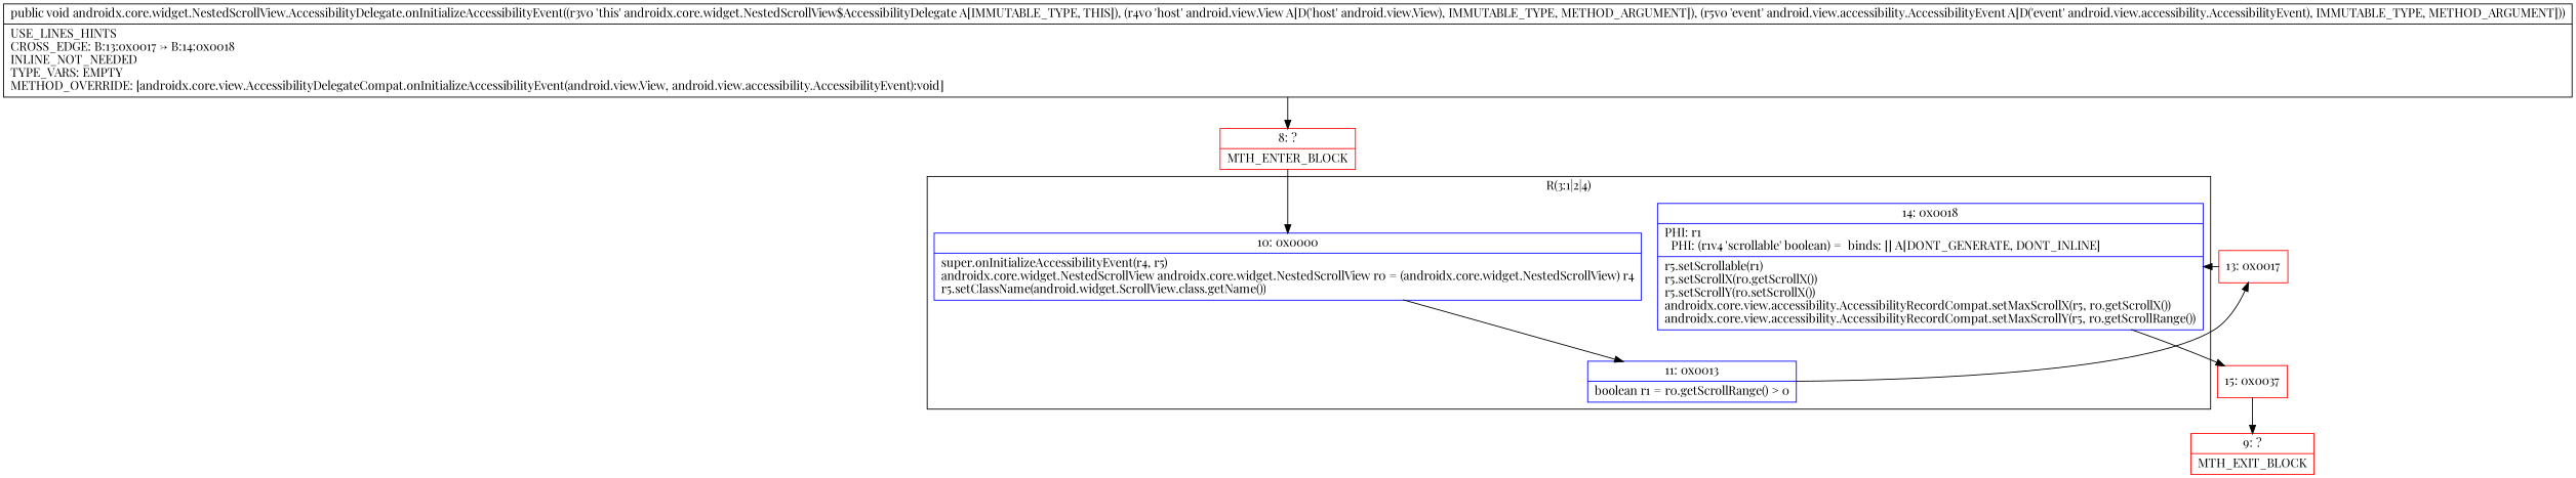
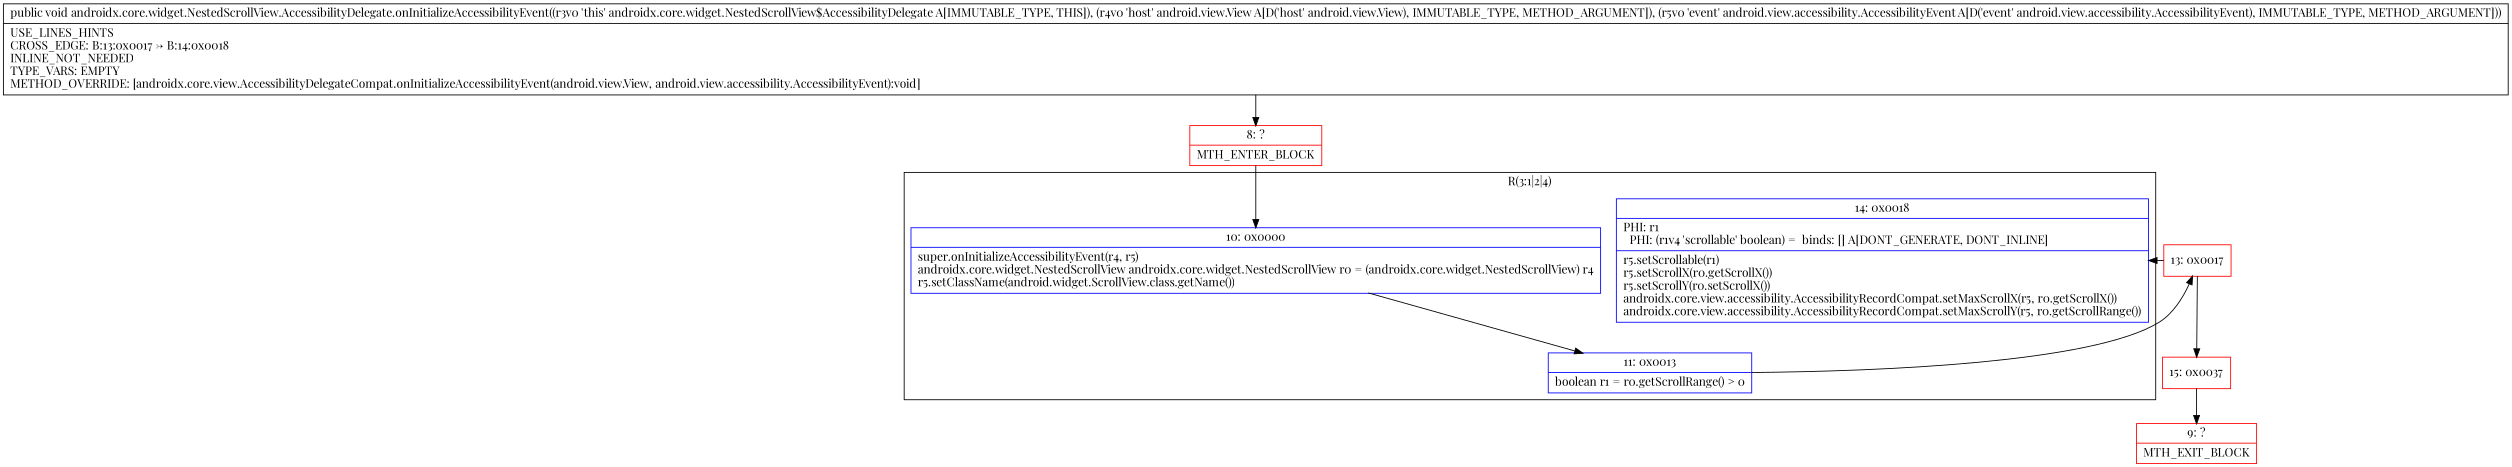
  digraph {
    fontname="Playfair Display"
    node [color=red fontname="Playfair Display" shape=record]
    edge [fontname="Playfair Display"]
    n1 [color=blue label="{10\:\ 0x0000|super.onInitializeAccessibilityEvent(r4, r5)\landroidx.core.widget.NestedScrollView androidx.core.widget.NestedScrollView r0 = (androidx.core.widget.NestedScrollView) r4\lr5.setClassName(android.widget.ScrollView.class.getName())\l}"]
    n2 [color=blue label="{11\:\ 0x0013|boolean r1 = r0.getScrollRange() \> 0\l}"]
    n3 [color=blue label="{14\:\ 0x0018|PHI: r1 \l  PHI: (r1v4 'scrollable' boolean) =  binds: [] A[DONT_GENERATE, DONT_INLINE]\l|r5.setScrollable(r1)\lr5.setScrollX(r0.getScrollX())\lr5.setScrollY(r0.setScrollX())\landroidx.core.view.accessibility.AccessibilityRecordCompat.setMaxScrollX(r5, r0.getScrollX())\landroidx.core.view.accessibility.AccessibilityRecordCompat.setMaxScrollY(r5, r0.getScrollRange())\l}"]
    n4 [label="{13\:\ 0x0017}"]
    n5 [label="{15\:\ 0x0037}"]
    n6 [label="{9\:\ ?|MTH_EXIT_BLOCK\l}"]
    n7 [label="{8\:\ ?|MTH_ENTER_BLOCK\l}"]
    n8 [label="{public void androidx.core.widget.NestedScrollView.AccessibilityDelegate.onInitializeAccessibilityEvent((r3v0 'this' androidx.core.widget.NestedScrollView$AccessibilityDelegate A[IMMUTABLE_TYPE, THIS]), (r4v0 'host' android.view.View A[D('host' android.view.View), IMMUTABLE_TYPE, METHOD_ARGUMENT]), (r5v0 'event' android.view.accessibility.AccessibilityEvent A[D('event' android.view.accessibility.AccessibilityEvent), IMMUTABLE_TYPE, METHOD_ARGUMENT]))  | USE_LINES_HINTS\lCROSS_EDGE: B:13:0x0017 \-\> B:14:0x0018\lINLINE_NOT_NEEDED\lTYPE_VARS: EMPTY\lMETHOD_OVERRIDE: [androidx.core.view.AccessibilityDelegateCompat.onInitializeAccessibilityEvent(android.view.View, android.view.accessibility.AccessibilityEvent):void]\l}" color=""]
    subgraph cluster_1 {
      label="R(3:1|2|4)"
      n1
      n2
      n3
    }
    n1 -> n2
    n2 -> n4
-   n3 -> n5
+   n4 -> n5
    n4 -> n3
    n5 -> n6
    n7 -> n1
    n8 -> n7
  }
